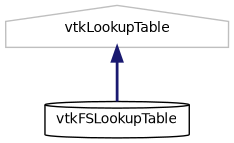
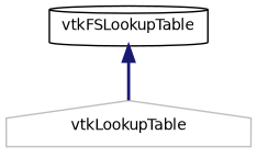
  digraph {
    rankdir=TB
    node [fontname=Helvetica fontsize=10]
    n1 [color=grey75 height=0.2 label=vtkLookupTable shape=house width=0.4]
    n2 [color=black height=0.2 label=vtkFSLookupTable shape=cylinder width=0.4]
-   n1 -> n2 [color=midnightblue dir=back fontname=Helvetica fontsize=10 labelfontname=Helvetica labelfontsize=10 style=bold]
+   n2 -> n1 [color=midnightblue dir=back fontname=Helvetica fontsize=10 labelfontname=Helvetica labelfontsize=10 style=bold]
  }
